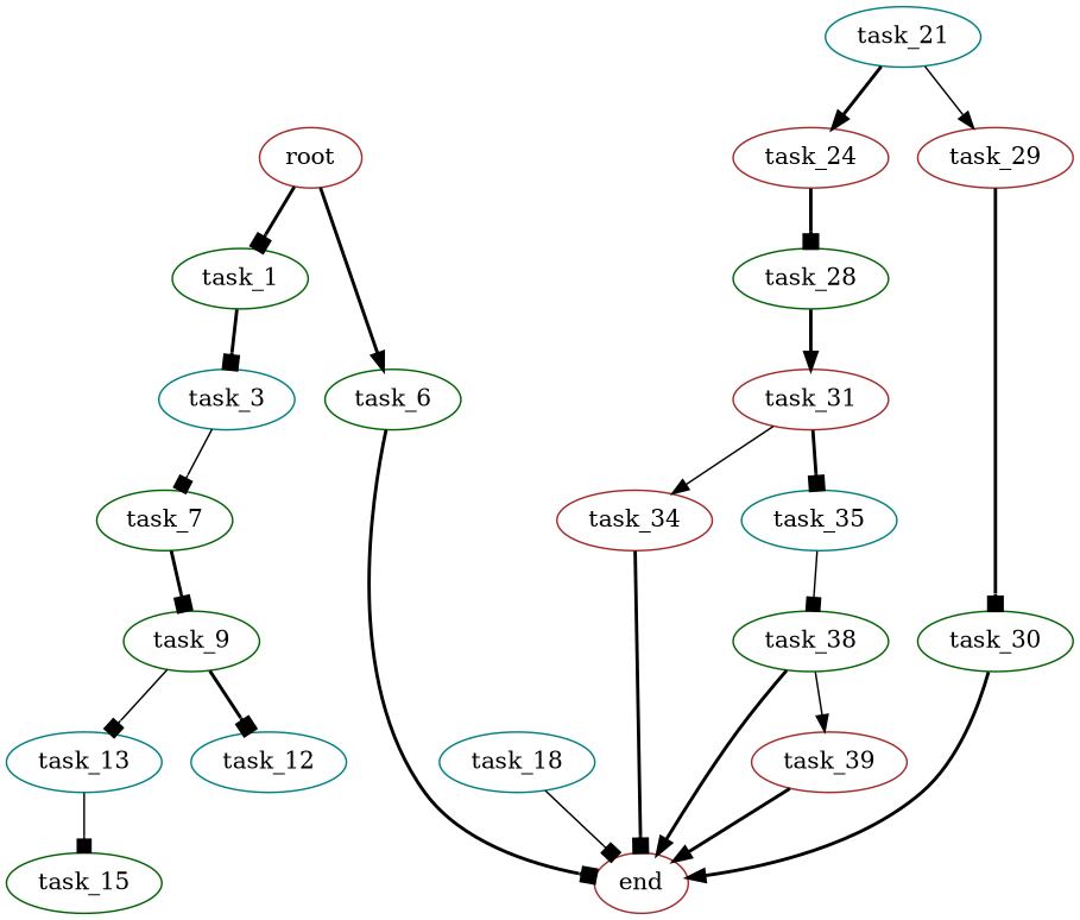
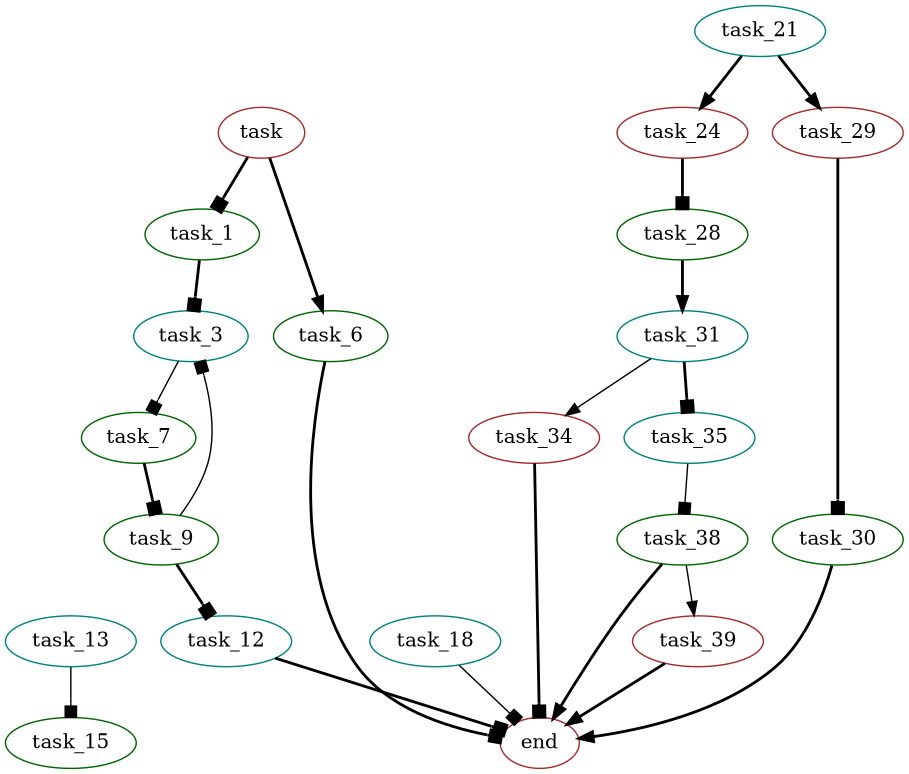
  digraph {
    node [color=darkgreen]
    edge [arrowhead=box style=bold]
-   root [color=brown]
+   root [color=brown label=task]
    task_1
    task_6
    task_3 [color=teal]
    task_7
    end [color=brown]
    task_9
    task_12 [color=teal]
    task_13 [color=teal]
    task_15
    task_18 [color=teal]
    task_21 [color=teal]
    task_24 [color=brown]
    n14 [color=brown label=task_29]
    task_28
    task_30
-   task_31 [color=brown]
+   task_31 [color=teal]
    task_34 [color=brown]
    task_35 [color=teal]
    task_38
    task_39 [color=brown]
    root -> task_1
    root -> task_6 [arrowhead=normal]
    task_1 -> task_3
    task_6 -> end
    task_3 -> task_7 [style=solid]
    task_7 -> task_9
    task_9 -> task_12
-   task_9 -> task_13 [style=solid]
+   task_9 -> task_3 [style=solid]
+   task_12 -> end
    task_13 -> task_15 [style=solid]
    task_18 -> end [style=solid]
    task_21 -> task_24 [arrowhead=normal]
-   task_21 -> n14 [arrowhead=normal style=solid]
+   task_21 -> n14 [arrowhead=normal]
    task_24 -> task_28
    n14 -> task_30
    task_28 -> task_31 [arrowhead=normal]
    task_30 -> end [arrowhead=normal]
    task_31 -> task_34 [arrowhead=normal style=solid]
    task_31 -> task_35
    task_34 -> end
    task_35 -> task_38 [style=solid]
    task_38 -> end [arrowhead=normal]
    task_38 -> task_39 [arrowhead=normal style=solid]
    task_39 -> end [arrowhead=normal]
  }
